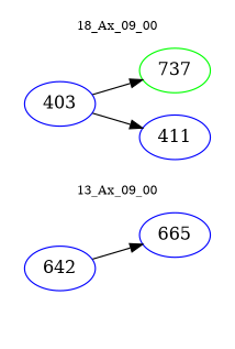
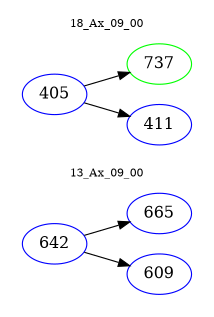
  digraph {
    rankdir=LR
    node [color=blue]
    edge [color=black]
    n1 [label=642]
+   n2 [label=609]
    n3 [label=665]
-   n4 [label=403]
+   n4 [label=405]
    n5 [label=411]
    n6 [color=green label=737]
    subgraph cluster_1 {
      color=white
      fontsize=10
      label="13_Ax_09_00"
      n1
+     n2
      n3
    }
    subgraph cluster_2 {
      color=white
      fontsize=10
      label="18_Ax_09_00"
      n4
      n5
      n6
    }
+   n1 -> n2
    n1 -> n3
    n4 -> n5
    n4 -> n6
  }
